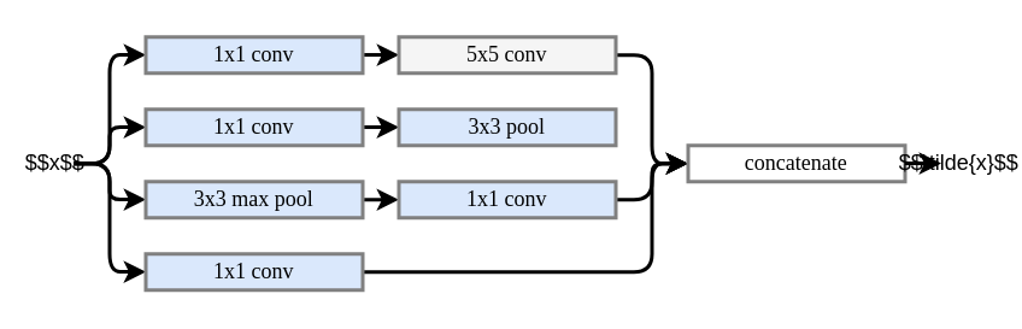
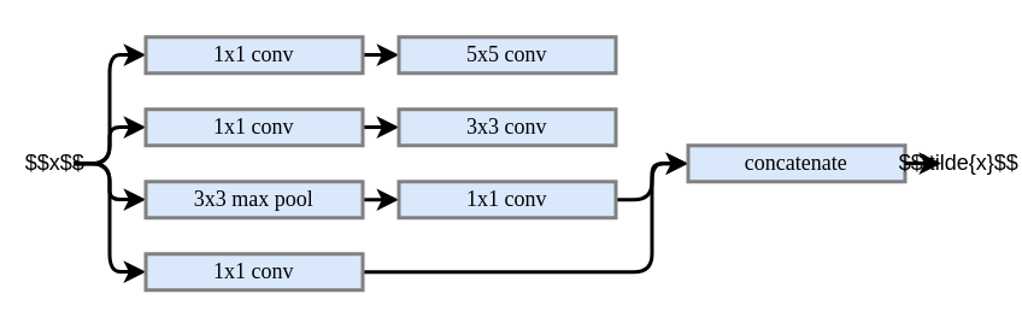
  <mxCell id="0" />
  <mxCell id="1" parent="0" />
  <mxCell id="2" value="" style="endArrow=classic;html=1;exitX=1;exitY=0.5;exitDx=0;exitDy=0;entryX=0;entryY=0.5;entryDx=0;entryDy=0;strokeWidth=2;" parent="1" source="13" target="14" edge="1"><mxGeometry width="50" height="50" relative="1" as="geometry"><mxPoint x="270" y="220" as="sourcePoint" /><mxPoint x="320" y="170" as="targetPoint" /></mxGeometry></mxCell>
  <mxCell id="3" value="" style="endArrow=classic;html=1;exitX=1;exitY=0.5;exitDx=0;exitDy=0;entryX=0;entryY=0.5;entryDx=0;entryDy=0;strokeWidth=2;" parent="1" edge="1"><mxGeometry width="50" height="50" relative="1" as="geometry"><mxPoint x="200" y="69.86" as="sourcePoint" /><mxPoint x="220" y="69.86" as="targetPoint" /></mxGeometry></mxCell>
  <mxCell id="4" value="" style="endArrow=classic;html=1;exitX=1;exitY=0.5;exitDx=0;exitDy=0;entryX=0;entryY=0.5;entryDx=0;entryDy=0;strokeWidth=2;" parent="1" edge="1"><mxGeometry width="50" height="50" relative="1" as="geometry"><mxPoint x="200" y="29.86" as="sourcePoint" /><mxPoint x="220" y="29.86" as="targetPoint" /></mxGeometry></mxCell>
  <mxCell id="5" value="" style="endArrow=classic;html=1;entryX=0;entryY=0.5;entryDx=0;entryDy=0;strokeWidth=2;edgeStyle=orthogonalEdgeStyle;" parent="1" edge="1"><mxGeometry width="50" height="50" relative="1" as="geometry"><mxPoint x="40" y="90" as="sourcePoint" /><mxPoint x="80" y="29.86" as="targetPoint" /><Array as="points"><mxPoint x="60" y="90" /><mxPoint x="60" y="30" /></Array></mxGeometry></mxCell>
  <mxCell id="6" value="" style="endArrow=classic;html=1;entryX=0;entryY=0.5;entryDx=0;entryDy=0;strokeWidth=2;edgeStyle=orthogonalEdgeStyle;" parent="1" edge="1"><mxGeometry width="50" height="50" relative="1" as="geometry"><mxPoint x="40" y="90" as="sourcePoint" /><mxPoint x="80" y="69.86" as="targetPoint" /><Array as="points"><mxPoint x="60" y="90" /><mxPoint x="60" y="70" /></Array></mxGeometry></mxCell>
  <mxCell id="7" value="" style="endArrow=classic;html=1;entryX=0;entryY=0.5;entryDx=0;entryDy=0;strokeWidth=2;edgeStyle=orthogonalEdgeStyle;" parent="1" edge="1"><mxGeometry width="50" height="50" relative="1" as="geometry"><mxPoint x="40" y="90" as="sourcePoint" /><mxPoint x="80" y="149.86" as="targetPoint" /><Array as="points"><mxPoint x="60" y="90" /><mxPoint x="60" y="150" /></Array></mxGeometry></mxCell>
  <mxCell id="8" value="" style="endArrow=classic;html=1;entryX=0;entryY=0.5;entryDx=0;entryDy=0;strokeWidth=2;edgeStyle=orthogonalEdgeStyle;" parent="1" edge="1"><mxGeometry width="50" height="50" relative="1" as="geometry"><mxPoint x="40" y="90" as="sourcePoint" /><mxPoint x="80" y="109.86" as="targetPoint" /><Array as="points"><mxPoint x="60" y="90" /><mxPoint x="60" y="110" /></Array></mxGeometry></mxCell>
- <mxCell id="9" value="" style="endArrow=classic;html=1;strokeWidth=2;exitX=1;exitY=0.5;exitDx=0;exitDy=0;entryX=0;entryY=0.5;entryDx=0;entryDy=0;edgeStyle=orthogonalEdgeStyle;" parent="1" source="15" target="19" edge="1"><mxGeometry width="50" height="50" relative="1" as="geometry"><mxPoint x="240" y="130" as="sourcePoint" /><mxPoint x="290" y="80" as="targetPoint" /></mxGeometry></mxCell>
  <mxCell id="10" value="" style="endArrow=classic;html=1;strokeWidth=2;exitX=1;exitY=0.5;exitDx=0;exitDy=0;entryX=0;entryY=0.5;entryDx=0;entryDy=0;edgeStyle=orthogonalEdgeStyle;" parent="1" source="14" target="19" edge="1"><mxGeometry width="50" height="50" relative="1" as="geometry"><mxPoint x="350" y="80" as="sourcePoint" /><mxPoint x="390" y="90" as="targetPoint" /></mxGeometry></mxCell>
  <mxCell id="11" value="" style="endArrow=classic;html=1;strokeWidth=2;exitX=1;exitY=0.5;exitDx=0;exitDy=0;entryX=0;entryY=0.5;entryDx=0;entryDy=0;edgeStyle=orthogonalEdgeStyle;" parent="1" source="17" target="19" edge="1"><mxGeometry width="50" height="50" relative="1" as="geometry"><mxPoint x="350" y="80" as="sourcePoint" /><mxPoint x="390" y="100" as="targetPoint" /><Array as="points"><mxPoint x="360" y="150" /><mxPoint x="360" y="90" /></Array></mxGeometry></mxCell>
  <mxCell id="12" value="1x1 conv" style="rounded=0;whiteSpace=wrap;html=1;strokeWidth=2;fontFamily=lmodern;fontStyle=0;strokeColor=#808080;fontSize=12;fillColor=#dae8fc;" parent="1" vertex="1"><mxGeometry x="80" y="20" width="120" height="20" as="geometry" /></mxCell>
  <mxCell id="13" value="3x3 max pool" style="rounded=0;whiteSpace=wrap;html=1;strokeWidth=2;fontFamily=lmodern;fontStyle=0;strokeColor=#808080;fillColor=#dae8fc;" parent="1" vertex="1"><mxGeometry x="80" y="100" width="120" height="20" as="geometry" /></mxCell>
  <mxCell id="14" value="1x1 conv" style="rounded=0;whiteSpace=wrap;html=1;strokeWidth=2;fontFamily=lmodern;fontStyle=0;strokeColor=#808080;fillColor=#dae8fc;" parent="1" vertex="1"><mxGeometry x="220" y="100" width="120" height="20" as="geometry" /></mxCell>
- <mxCell id="15" value="5x5 conv" style="rounded=0;whiteSpace=wrap;html=1;strokeWidth=2;fontFamily=lmodern;fontStyle=0;strokeColor=#808080;fillColor=#f5f5f5;" parent="1" vertex="1"><mxGeometry x="220" y="20" width="120" height="20" as="geometry" /></mxCell>
+ <mxCell id="15" value="5x5 conv" style="rounded=0;whiteSpace=wrap;html=1;strokeWidth=2;fontFamily=lmodern;fontStyle=0;strokeColor=#808080;fillColor=#dae8fc;" parent="1" vertex="1"><mxGeometry x="220" y="20" width="120" height="20" as="geometry" /></mxCell>
  <mxCell id="16" value="1x1 conv" style="rounded=0;whiteSpace=wrap;html=1;strokeWidth=2;fontFamily=lmodern;fontStyle=0;strokeColor=#808080;fillColor=#dae8fc;" parent="1" vertex="1"><mxGeometry x="80" y="60" width="120" height="20" as="geometry" /></mxCell>
  <mxCell id="17" value="1x1 conv" style="rounded=0;whiteSpace=wrap;html=1;strokeWidth=2;fontFamily=lmodern;fontStyle=0;strokeColor=#808080;fillColor=#dae8fc;" parent="1" vertex="1"><mxGeometry x="80" y="140" width="120" height="20" as="geometry" /></mxCell>
- <mxCell id="18" value="3x3 pool" style="rounded=0;whiteSpace=wrap;html=1;strokeWidth=2;fontFamily=lmodern;fontStyle=0;strokeColor=#808080;fillColor=#dae8fc;" parent="1" vertex="1"><mxGeometry x="220" y="60" width="120" height="20" as="geometry" /></mxCell>
- <mxCell id="19" value="concatenate" style="rounded=0;whiteSpace=wrap;html=1;strokeWidth=2;fontFamily=lmodern;fontStyle=0;strokeColor=#808080;" parent="1" vertex="1"><mxGeometry x="380" y="80" width="120" height="20" as="geometry" /></mxCell>
+ <mxCell id="18" value="3x3 conv" style="rounded=0;whiteSpace=wrap;html=1;strokeWidth=2;fontFamily=lmodern;fontStyle=0;strokeColor=#808080;fillColor=#dae8fc;" parent="1" vertex="1"><mxGeometry x="220" y="60" width="120" height="20" as="geometry" /></mxCell>
+ <mxCell id="19" value="concatenate" style="rounded=0;whiteSpace=wrap;html=1;strokeWidth=2;fontFamily=lmodern;fontStyle=0;strokeColor=#808080;fillColor=#dae8fc;" parent="1" vertex="1"><mxGeometry x="380" y="80" width="120" height="20" as="geometry" /></mxCell>
  <mxCell id="20" value="$$x$$" style="text;html=1;strokeColor=none;fillColor=none;align=center;verticalAlign=middle;whiteSpace=wrap;rounded=0;fontSize=12;" parent="1" vertex="1"><mxGeometry x="20" y="80" width="20" height="20" as="geometry" /></mxCell>
  <mxCell id="21" value="$$\tilde{x}$$" style="text;html=1;strokeColor=none;fillColor=none;align=center;verticalAlign=middle;whiteSpace=wrap;rounded=0;fontSize=12;" parent="1" vertex="1"><mxGeometry x="520" y="80" width="20" height="20" as="geometry" /></mxCell>
  <mxCell id="22" value="" style="endArrow=classic;html=1;exitX=1;exitY=0.5;exitDx=0;exitDy=0;entryX=0;entryY=0.5;entryDx=0;entryDy=0;strokeWidth=2;" parent="1" edge="1"><mxGeometry width="50" height="50" relative="1" as="geometry"><mxPoint x="500" y="89.88" as="sourcePoint" /><mxPoint x="520" y="89.88" as="targetPoint" /></mxGeometry></mxCell>
